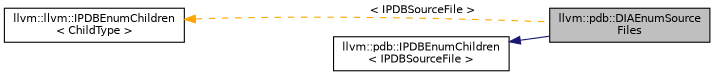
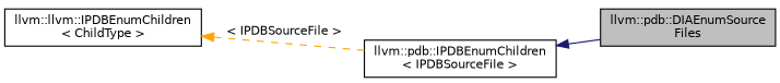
  digraph {
    rankdir=LR
    node [color=black fontname=Helvetica fontsize=10 shape=record]
    edge [dir=back fontname=Helvetica fontsize=10 labelfontname=Helvetica labelfontsize=10]
    n1 [fillcolor=grey75 fontcolor=black height=0.2 label="llvm::pdb::DIAEnumSource\lFiles" style=filled width=0.4]
    n2 [height=0.2 label="llvm::pdb::IPDBEnumChildren\l\< IPDBSourceFile \>" width=0.4]
    n3 [height=0.2 label="llvm::llvm::IPDBEnumChildren\l\< ChildType \>" width=0.4]
    n2 -> n1 [color=midnightblue style=solid]
-   n3 -> n1 [color=orange label=" \< IPDBSourceFile \>" style=dashed]
+   n3 -> n2 [color=orange label=" \< IPDBSourceFile \>" style=dashed]
  }
